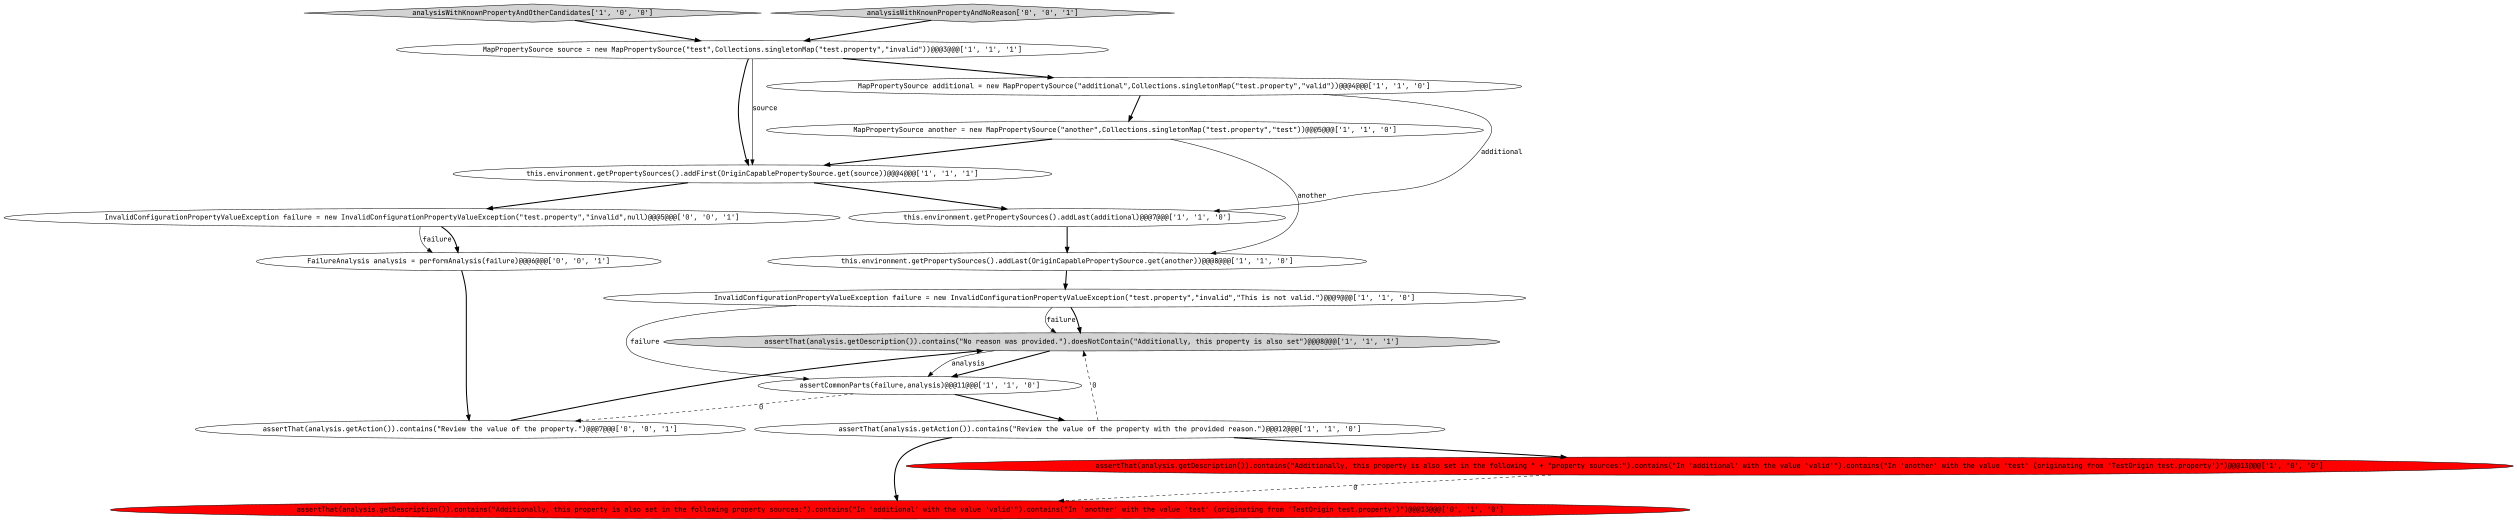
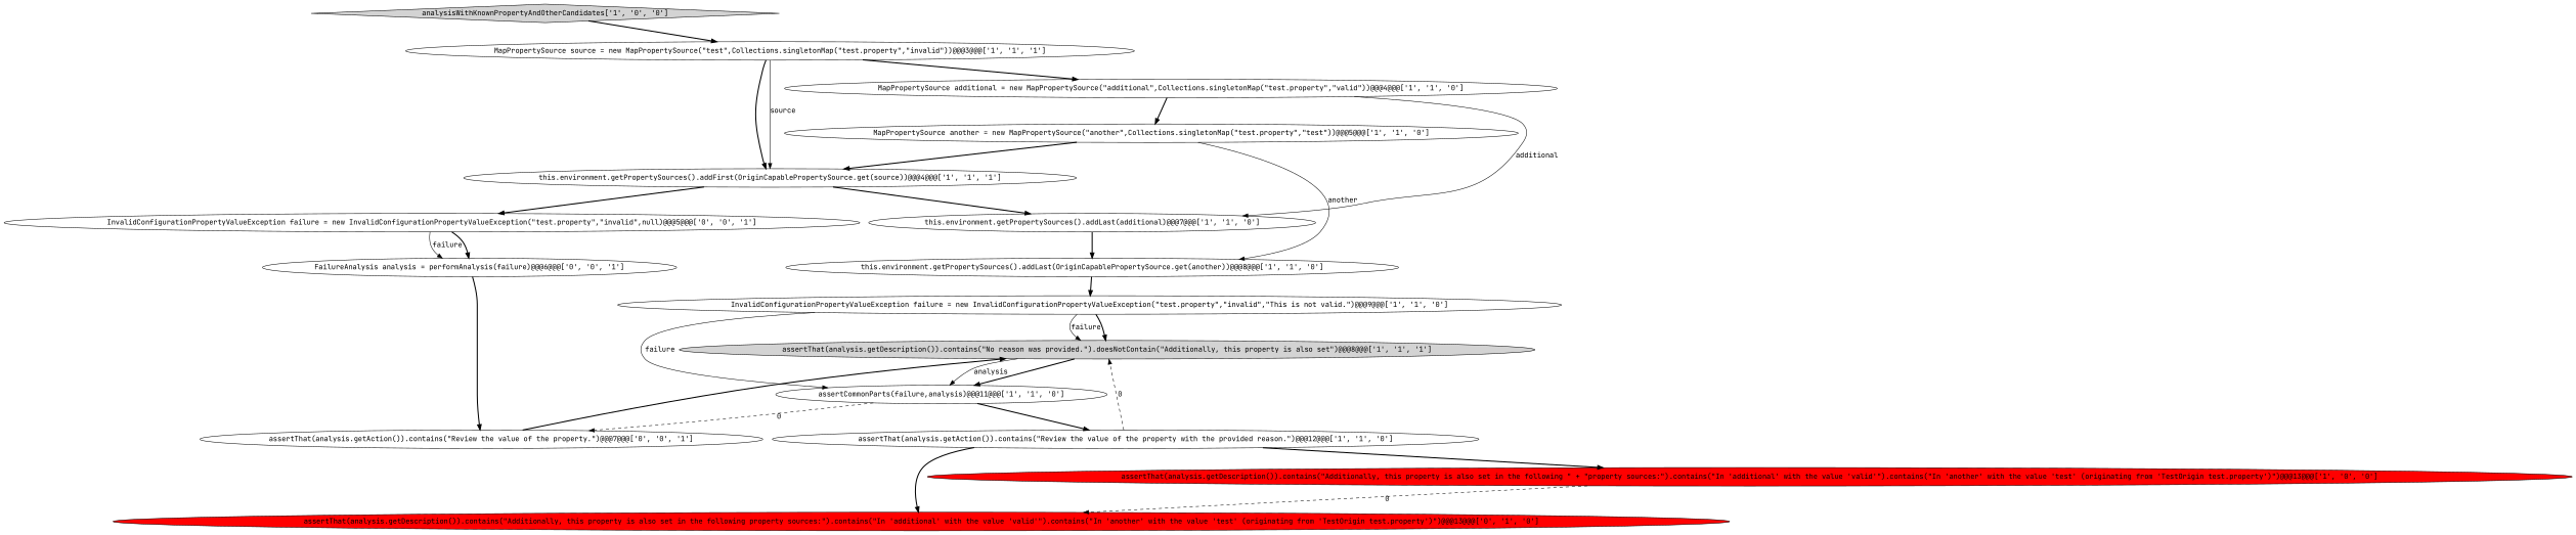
  digraph {
    fontname="JetBrains Mono"
    node [fillcolor=white fontname="JetBrains Mono" shape=ellipse style=filled]
    edge [fontname="JetBrains Mono" style=bold]
    n1 [label="this.environment.getPropertySources().addLast(OriginCapablePropertySource.get(another))@@@8@@@['1', '1', '0']"]
    n2 [label="InvalidConfigurationPropertyValueException failure = new InvalidConfigurationPropertyValueException(\"test.property\",\"invalid\",\"This is not valid.\")@@@9@@@['1', '1', '0']"]
    n3 [fillcolor=lightgray label="assertThat(analysis.getDescription()).contains(\"No reason was provided.\").doesNotContain(\"Additionally, this property is also set\")@@@8@@@['1', '1', '1']"]
    n4 [label="assertCommonParts(failure,analysis)@@@11@@@['1', '1', '0']"]
    n5 [label="assertThat(analysis.getAction()).contains(\"Review the value of the property.\")@@@7@@@['0', '0', '1']"]
    n6 [label="assertThat(analysis.getAction()).contains(\"Review the value of the property with the provided reason.\")@@@12@@@['1', '1', '0']"]
    n7 [label="MapPropertySource source = new MapPropertySource(\"test\",Collections.singletonMap(\"test.property\",\"invalid\"))@@@3@@@['1', '1', '1']"]
    n8 [label="MapPropertySource additional = new MapPropertySource(\"additional\",Collections.singletonMap(\"test.property\",\"valid\"))@@@4@@@['1', '1', '0']"]
    n9 [label="this.environment.getPropertySources().addFirst(OriginCapablePropertySource.get(source))@@@4@@@['1', '1', '1']"]
    n10 [label="FailureAnalysis analysis = performAnalysis(failure)@@@6@@@['0', '0', '1']"]
    n11 [label="this.environment.getPropertySources().addLast(additional)@@@7@@@['1', '1', '0']"]
    n12 [label="MapPropertySource another = new MapPropertySource(\"another\",Collections.singletonMap(\"test.property\",\"test\"))@@@5@@@['1', '1', '0']"]
    n13 [label="InvalidConfigurationPropertyValueException failure = new InvalidConfigurationPropertyValueException(\"test.property\",\"invalid\",null)@@@5@@@['0', '0', '1']"]
    n14 [fillcolor=red label="assertThat(analysis.getDescription()).contains(\"Additionally, this property is also set in the following \" + \"property sources:\").contains(\"In 'additional' with the value 'valid'\").contains(\"In 'another' with the value 'test' (originating from 'TestOrigin test.property')\")@@@13@@@['1', '0', '0']"]
    n15 [fillcolor=red label="assertThat(analysis.getDescription()).contains(\"Additionally, this property is also set in the following property sources:\").contains(\"In 'additional' with the value 'valid'\").contains(\"In 'another' with the value 'test' (originating from 'TestOrigin test.property')\")@@@13@@@['0', '1', '0']"]
    n16 [fillcolor=lightgray label="analysisWithKnownPropertyAndOtherCandidates['1', '0', '0']" shape=diamond]
-   n17 [fillcolor=lightgray label="analysisWithKnownPropertyAndNoReason['0', '0', '1']" shape=diamond]
    n1 -> n2
    n2 -> n3 [label=failure style=solid]
    n2 -> n3
    n2 -> n4 [label=failure style=solid]
    n3 -> n4
    n3 -> n4 [label=analysis style=solid]
    n4 -> n5 [label=0 style=dashed]
    n4 -> n6
    n5 -> n3
    n6 -> n3 [label=0 style=dashed]
    n6 -> n14
    n6 -> n15
    n7 -> n8
    n7 -> n9
    n7 -> n9 [label=source style=solid]
    n8 -> n11 [label=additional style=solid]
    n8 -> n12
    n9 -> n11
    n9 -> n13
    n10 -> n5
    n11 -> n1
    n12 -> n1 [label=another style=solid]
    n12 -> n9
    n13 -> n10 [label=failure style=solid]
    n13 -> n10
    n14 -> n15 [label=0 style=dashed]
    n16 -> n7
-   n17 -> n7
  }
